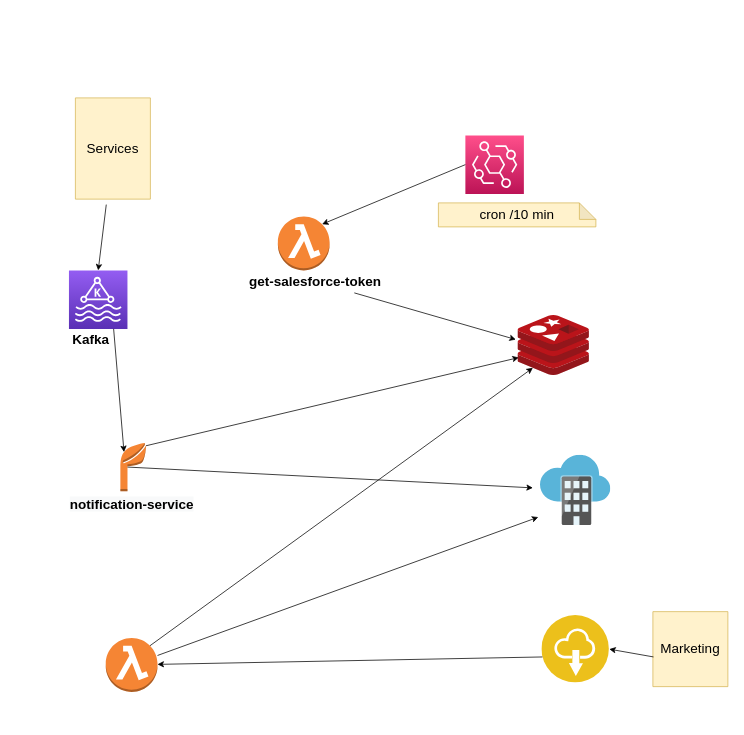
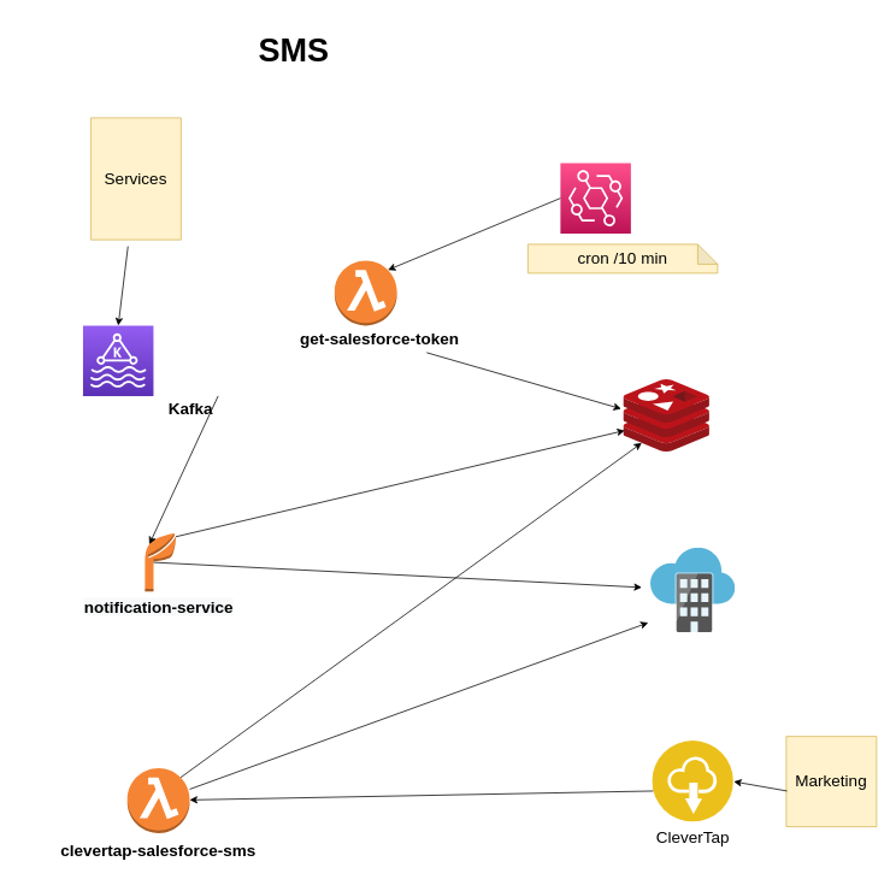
  <mxCell id="0" />
  <mxCell id="1" parent="0" />
  <mxCell id="2" value="cron /10 min" style="shape=note;whiteSpace=wrap;html=1;backgroundOutline=1;darkOpacity=0.05;fontSize=18;size=22;fillColor=#fff2cc;strokeColor=#d6b656;" vertex="1" parent="1"><mxGeometry x="584" y="270" width="210" height="32" as="geometry" /></mxCell>
  <mxCell id="3" value="" style="group" vertex="1" connectable="0" parent="1"><mxGeometry x="330" y="288" width="180" height="102" as="geometry" /></mxCell>
  <mxCell id="4" value="" style="outlineConnect=0;dashed=0;verticalLabelPosition=bottom;verticalAlign=top;align=center;html=1;shape=mxgraph.aws3.lambda_function;fillColor=#F58534;gradientColor=none;" vertex="1" parent="3"><mxGeometry x="40" width="69" height="72" as="geometry" /></mxCell>
  <mxCell id="5" value="&lt;p&gt;&lt;font style=&quot;font-size: 18px&quot;&gt;&lt;b&gt;get-salesforce-token&lt;/b&gt;&lt;/font&gt;&lt;/p&gt;" style="text;html=1;strokeColor=none;fillColor=none;align=center;verticalAlign=middle;whiteSpace=wrap;rounded=0;" vertex="1" parent="3"><mxGeometry y="72" width="180" height="30" as="geometry" /></mxCell>
  <mxCell id="6" value="" style="endArrow=classic;html=1;rounded=0;fontSize=18;entryX=-0.029;entryY=0.403;entryDx=0;entryDy=0;entryPerimeter=0;" edge="1" parent="1" source="5" target="26"><mxGeometry width="50" height="50" relative="1" as="geometry"><mxPoint x="470" y="680" as="sourcePoint" /><mxPoint x="520" y="630" as="targetPoint" /></mxGeometry></mxCell>
  <mxCell id="7" value="" style="sketch=0;points=[[0,0,0],[0.25,0,0],[0.5,0,0],[0.75,0,0],[1,0,0],[0,1,0],[0.25,1,0],[0.5,1,0],[0.75,1,0],[1,1,0],[0,0.25,0],[0,0.5,0],[0,0.75,0],[1,0.25,0],[1,0.5,0],[1,0.75,0]];outlineConnect=0;fontColor=#232F3E;gradientColor=#FF4F8B;gradientDirection=north;fillColor=#BC1356;strokeColor=#ffffff;dashed=0;verticalLabelPosition=bottom;verticalAlign=top;align=center;html=1;fontSize=12;fontStyle=0;aspect=fixed;shape=mxgraph.aws4.resourceIcon;resIcon=mxgraph.aws4.eventbridge;" vertex="1" parent="1"><mxGeometry x="620" y="180" width="78" height="78" as="geometry" /></mxCell>
  <mxCell id="8" value="" style="endArrow=classic;html=1;rounded=0;fontSize=18;entryX=0.855;entryY=0.145;entryDx=0;entryDy=0;entryPerimeter=0;exitX=0;exitY=0.5;exitDx=0;exitDy=0;exitPerimeter=0;" edge="1" parent="1" source="7" target="4"><mxGeometry width="50" height="50" relative="1" as="geometry"><mxPoint x="470" y="640" as="sourcePoint" /><mxPoint x="520" y="590" as="targetPoint" /></mxGeometry></mxCell>
  <mxCell id="9" value="" style="endArrow=classic;html=1;rounded=0;fontSize=18;exitX=0.99;exitY=0.06;exitDx=0;exitDy=0;exitPerimeter=0;entryX=0.013;entryY=0.703;entryDx=0;entryDy=0;entryPerimeter=0;" edge="1" parent="1" source="11" target="26"><mxGeometry width="50" height="50" relative="1" as="geometry"><mxPoint x="470" y="630" as="sourcePoint" /><mxPoint x="520" y="580" as="targetPoint" /></mxGeometry></mxCell>
  <mxCell id="10" value="" style="group" vertex="1" connectable="0" parent="1"><mxGeometry x="91.44" y="590" width="171.62" height="104.5" as="geometry" /></mxCell>
  <mxCell id="11" value="" style="outlineConnect=0;dashed=0;verticalLabelPosition=bottom;verticalAlign=top;align=center;html=1;shape=mxgraph.aws3.application;fillColor=#F58534;gradientColor=none;fontSize=18;" vertex="1" parent="10"><mxGeometry x="68.56" width="34.5" height="64.5" as="geometry" /></mxCell>
  <mxCell id="12" value="&lt;span style=&quot;color: rgb(0 , 0 , 0) ; font-family: &amp;#34;helvetica&amp;#34; ; font-size: 18px ; font-style: normal ; letter-spacing: normal ; text-align: center ; text-indent: 0px ; text-transform: none ; word-spacing: 0px ; background-color: rgb(248 , 249 , 250) ; display: inline ; float: none&quot;&gt;&lt;b&gt;notification-service&lt;/b&gt;&lt;/span&gt;" style="text;whiteSpace=wrap;html=1;fontSize=18;" vertex="1" parent="10"><mxGeometry y="64.5" width="171.62" height="40" as="geometry" /></mxCell>
  <mxCell id="13" value="" style="sketch=0;aspect=fixed;html=1;points=[];align=center;image;fontSize=12;image=img/lib/mscae/Software_as_a_Service.svg;" vertex="1" parent="1"><mxGeometry x="720" y="606.25" width="93.75" height="93.75" as="geometry" /></mxCell>
  <mxCell id="14" value="" style="group" vertex="1" connectable="0" parent="1"><mxGeometry x="20" y="850" width="310" height="107.37" as="geometry" /></mxCell>
  <mxCell id="15" value="" style="outlineConnect=0;dashed=0;verticalLabelPosition=bottom;verticalAlign=top;align=center;html=1;shape=mxgraph.aws3.lambda_function;fillColor=#F58534;gradientColor=none;fontSize=18;" vertex="1" parent="14"><mxGeometry x="120.5" width="69" height="72" as="geometry" /></mxCell>
+ <mxCell id="16" value="&lt;div&gt;&lt;b&gt;&lt;br&gt;&lt;/b&gt;&lt;/div&gt;&lt;div&gt;&lt;b&gt;clevertap-salesforce-sms&lt;/b&gt;&lt;/div&gt;&lt;div&gt;&lt;br&gt;&lt;/div&gt;" style="text;html=1;strokeColor=none;fillColor=none;align=center;verticalAlign=middle;whiteSpace=wrap;rounded=0;fontSize=18;" vertex="1" parent="14"><mxGeometry y="77.37" width="310" height="30" as="geometry" /></mxCell>
  <mxCell id="17" value="" style="endArrow=classic;html=1;rounded=0;fontSize=18;exitX=0.855;exitY=0.145;exitDx=0;exitDy=0;exitPerimeter=0;entryX=0.21;entryY=0.875;entryDx=0;entryDy=0;entryPerimeter=0;" edge="1" parent="1" source="15" target="26"><mxGeometry width="50" height="50" relative="1" as="geometry"><mxPoint x="470" y="510" as="sourcePoint" /><mxPoint x="520" y="460" as="targetPoint" /></mxGeometry></mxCell>
  <mxCell id="18" value="" style="aspect=fixed;perimeter=ellipsePerimeter;html=1;align=center;shadow=0;dashed=0;fontColor=#4277BB;labelBackgroundColor=#ffffff;fontSize=12;spacingTop=3;image;image=img/lib/ibm/applications/saas_applications.svg;" vertex="1" parent="1"><mxGeometry x="721.88" y="820" width="90" height="90" as="geometry" /></mxCell>
  <mxCell id="19" value="" style="group" vertex="1" connectable="0" parent="1"><mxGeometry x="679.13" y="840" width="175.5" height="102" as="geometry" /></mxCell>
+ <mxCell id="20" value="&lt;p&gt;&lt;font style=&quot;font-size: 18px&quot;&gt;CleverTap&lt;/font&gt;&lt;/p&gt;" style="text;html=1;strokeColor=none;fillColor=none;align=center;verticalAlign=middle;whiteSpace=wrap;rounded=0;" vertex="1" parent="19"><mxGeometry y="72" width="175.5" height="30" as="geometry" /></mxCell>
  <mxCell id="21" value="" style="endArrow=classic;html=1;rounded=0;fontSize=18;exitX=0.01;exitY=0.616;exitDx=0;exitDy=0;exitPerimeter=0;" edge="1" parent="1" source="18" target="15"><mxGeometry width="50" height="50" relative="1" as="geometry"><mxPoint x="470" y="500" as="sourcePoint" /><mxPoint x="520" y="450" as="targetPoint" /></mxGeometry></mxCell>
  <mxCell id="22" value="" style="endArrow=classic;html=1;rounded=0;fontSize=18;entryX=-0.03;entryY=0.883;entryDx=0;entryDy=0;entryPerimeter=0;" edge="1" parent="1" source="15" target="13"><mxGeometry width="50" height="50" relative="1" as="geometry"><mxPoint x="210" y="870" as="sourcePoint" /><mxPoint x="520" y="450" as="targetPoint" /></mxGeometry></mxCell>
  <mxCell id="23" value="Marketing" style="shape=note;whiteSpace=wrap;html=1;backgroundOutline=1;darkOpacity=0.05;fontSize=18;size=0;fillColor=#fff2cc;strokeColor=#d6b656;" vertex="1" parent="1"><mxGeometry x="870" y="815" width="100" height="100" as="geometry" /></mxCell>
  <mxCell id="24" value="" style="endArrow=classic;html=1;rounded=0;fontSize=18;exitX=0.008;exitY=0.604;exitDx=0;exitDy=0;exitPerimeter=0;entryX=1;entryY=0.5;entryDx=0;entryDy=0;" edge="1" parent="1" source="23" target="18"><mxGeometry width="50" height="50" relative="1" as="geometry"><mxPoint x="470" y="470" as="sourcePoint" /><mxPoint x="800" y="780" as="targetPoint" /></mxGeometry></mxCell>
  <mxCell id="25" value="" style="group" vertex="1" connectable="0" parent="1"><mxGeometry x="687.62" y="420" width="100" height="130" as="geometry" /></mxCell>
  <mxCell id="26" value="" style="sketch=0;aspect=fixed;html=1;points=[];align=center;image;fontSize=12;image=img/lib/mscae/Cache_Redis_Product.svg;" vertex="1" parent="25"><mxGeometry x="2.38" width="95.24" height="80" as="geometry" /></mxCell>
  <mxCell id="27" value="" style="endArrow=classic;html=1;rounded=0;fontSize=18;exitX=0.275;exitY=0.5;exitDx=0;exitDy=0;exitPerimeter=0;" edge="1" parent="1" source="11"><mxGeometry width="50" height="50" relative="1" as="geometry"><mxPoint x="470" y="470" as="sourcePoint" /><mxPoint x="710" y="650" as="targetPoint" /></mxGeometry></mxCell>
  <mxCell id="28" value="" style="sketch=0;points=[[0,0,0],[0.25,0,0],[0.5,0,0],[0.75,0,0],[1,0,0],[0,1,0],[0.25,1,0],[0.5,1,0],[0.75,1,0],[1,1,0],[0,0.25,0],[0,0.5,0],[0,0.75,0],[1,0.25,0],[1,0.5,0],[1,0.75,0]];outlineConnect=0;fontColor=#232F3E;gradientColor=#945DF2;gradientDirection=north;fillColor=#5A30B5;strokeColor=#ffffff;dashed=0;verticalLabelPosition=bottom;verticalAlign=top;align=center;html=1;fontSize=12;fontStyle=0;aspect=fixed;shape=mxgraph.aws4.resourceIcon;resIcon=mxgraph.aws4.managed_streaming_for_kafka;" vertex="1" parent="1"><mxGeometry x="91.44" y="360" width="78" height="78" as="geometry" /></mxCell>
  <mxCell id="29" value="" style="endArrow=classic;html=1;rounded=0;fontSize=18;exitX=1;exitY=0;exitDx=0;exitDy=0;entryX=0.14;entryY=0.19;entryDx=0;entryDy=0;entryPerimeter=0;" edge="1" parent="1" source="32" target="11"><mxGeometry width="50" height="50" relative="1" as="geometry"><mxPoint x="470" y="470" as="sourcePoint" /><mxPoint x="520" y="420" as="targetPoint" /></mxGeometry></mxCell>
  <mxCell id="30" value="Services" style="shape=note;whiteSpace=wrap;html=1;backgroundOutline=1;darkOpacity=0.05;fontSize=18;size=0;fillColor=#fff2cc;strokeColor=#d6b656;" vertex="1" parent="1"><mxGeometry x="100" y="130" width="100" height="135" as="geometry" /></mxCell>
  <mxCell id="31" value="" style="endArrow=classic;html=1;rounded=0;fontSize=18;exitX=0.412;exitY=1.054;exitDx=0;exitDy=0;exitPerimeter=0;entryX=0.5;entryY=0;entryDx=0;entryDy=0;entryPerimeter=0;" edge="1" parent="1" source="30" target="28"><mxGeometry width="50" height="50" relative="1" as="geometry"><mxPoint x="470" y="470" as="sourcePoint" /><mxPoint x="520" y="420" as="targetPoint" /></mxGeometry></mxCell>
- <mxCell id="32" value="&lt;p&gt;&lt;font style=&quot;font-size: 18px&quot;&gt;&lt;b&gt;Kafka&lt;/b&gt;&lt;/font&gt;&lt;/p&gt;" style="text;html=1;strokeColor=none;fillColor=none;align=center;verticalAlign=middle;whiteSpace=wrap;rounded=0;" vertex="1" parent="1"><mxGeometry x="91.44" y="438" width="59.56" height="30" as="geometry" /></mxCell>
+ <mxCell id="32" value="&lt;p&gt;&lt;font style=&quot;font-size: 18px&quot;&gt;&lt;b&gt;Kafka&lt;/b&gt;&lt;/font&gt;&lt;/p&gt;" style="text;html=1;strokeColor=none;fillColor=none;align=center;verticalAlign=middle;whiteSpace=wrap;rounded=0;" vertex="1" parent="1"><mxGeometry x="181.44" y="438" width="59.56" height="30" as="geometry" /></mxCell>
+ <mxCell id="33" value="&lt;h1&gt;SMS&lt;/h1&gt;" style="text;html=1;strokeColor=none;fillColor=none;spacing=5;spacingTop=-20;whiteSpace=wrap;overflow=hidden;rounded=0;fontSize=18;" vertex="1" parent="1"><mxGeometry x="281" y="20" width="90" height="70" as="geometry" /></mxCell>
